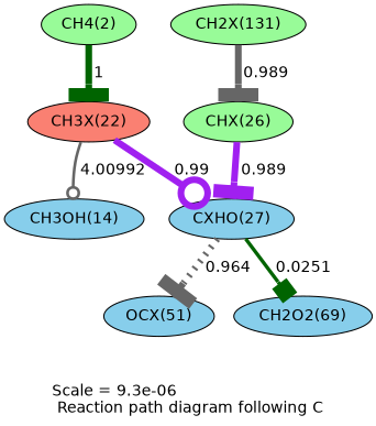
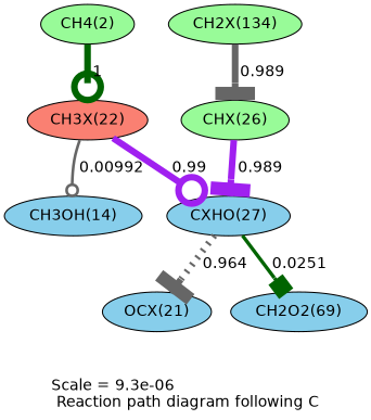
  digraph {
    fontname=Helvetica
    label="Scale = 9.3e-06\l Reaction path diagram following C"
    node [fillcolor=skyblue fontname=Helvetica style=filled]
    edge [arrowhead=tee arrowsize=3 color=gray40 fontname=Helvetica penwidth=5.99 style=bold]
    n1 [fillcolor=palegreen label="CH4(2)"]
    n2 [fillcolor=salmon label="CH3X(22)"]
    n3 [label="CH3OH(14)"]
    n4 [label="CXHO(27)"]
-   n5 [fillcolor=palegreen label="CH2X(131)"]
+   n5 [fillcolor=palegreen label="CH2X(134)"]
    n6 [fillcolor=palegreen label="CHX(26)"]
-   n7 [label="OCX(51)"]
+   n7 [label="OCX(21)"]
    n8 [label="CH2O2(69)"]
-   n1 -> n2 [color=darkgreen label=" 1" penwidth=6]
-   n2 -> n3 [arrowhead=odot arrowsize=1.26 label=" 4.00992" penwidth=2.52 style=solid]
+   n1 -> n2 [arrowhead=odot color=darkgreen label=" 1" penwidth=6]
+   n2 -> n3 [arrowhead=odot arrowsize=1.26 label=" 0.00992" penwidth=2.52 style=solid]
    n2 -> n4 [arrowhead=odot color=purple label=" 0.99" style=solid]
    n4 -> n7 [arrowsize=2.99 label=" 0.964" penwidth=5.97 style=dotted]
    n4 -> n8 [arrowhead=box arrowsize=1.61 color=darkgreen label=" 0.0251" penwidth=3.22 style=solid]
    n5 -> n6 [label=" 0.989"]
    n6 -> n4 [color=purple label=" 0.989"]
  }
